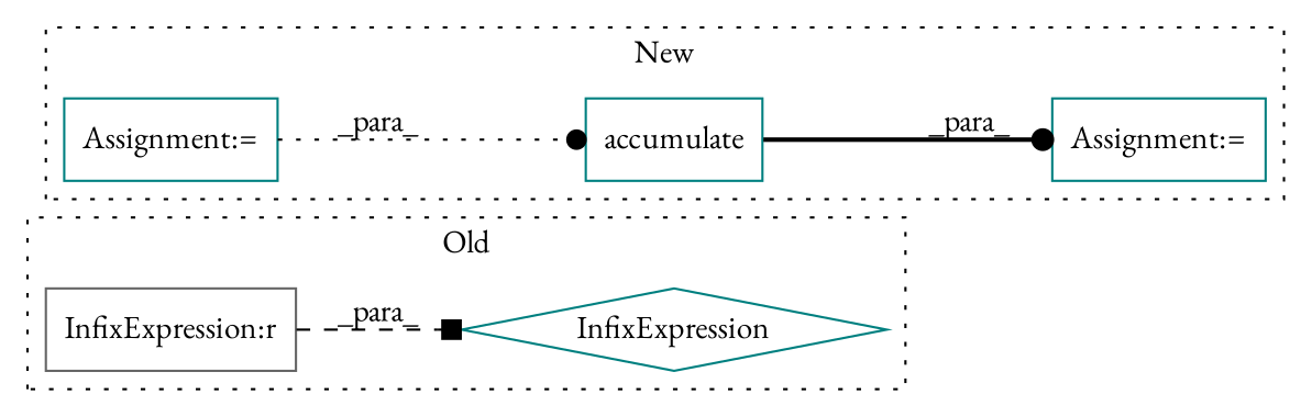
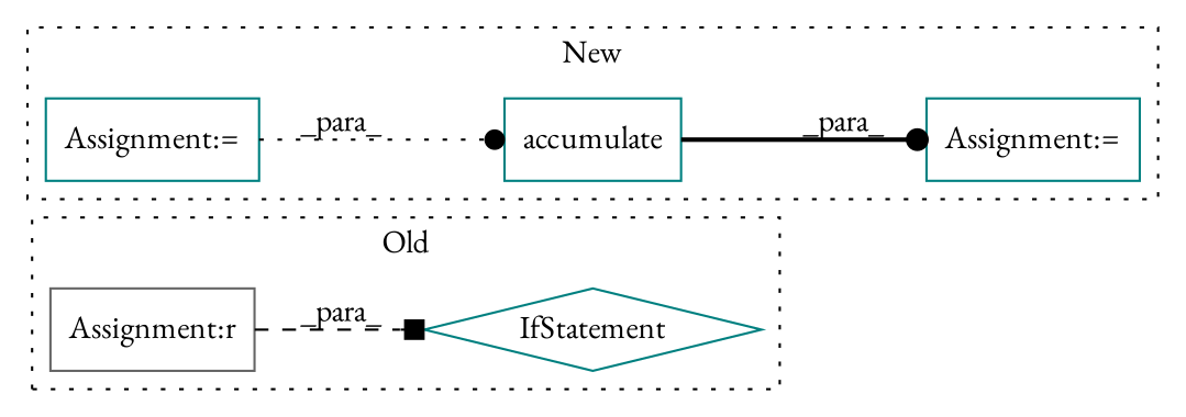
  digraph {
    fontname="EB Garamond"
    rankdir=LR
    node [a=7 color=teal fontname="EB Garamond" shape=box]
    edge [arrowhead=dot fontname="EB Garamond"]
-   n1 [a=25 l=3 label=InfixExpression s=1849 shape=diamond]
-   n2 [a=27 color=gray40 l=4 label="InfixExpression:r" s=1821]
+   n1 [a=25 l=3 label=IfStatement s=1849 shape=diamond]
+   n2 [a=27 color=gray40 l=4 label="Assignment:r" s=1821]
    n3 [a=32 l="26,-5" label=accumulate s="1673,1806"]
    n4 [l=1 label="Assignment:=" s=1653]
    n5 [l=22 label="Assignment:=" s=1776]
    subgraph cluster_1 {
      label=Old
      style=dotted
      n1
      n2
    }
    subgraph cluster_2 {
      label=New
      style=dotted
      n3
      n4
      n5
    }
    n2 -> n1 [arrowhead=box label=_para_ style=dashed]
    n3 -> n4 [label=_para_ style=bold]
    n5 -> n3 [label=_para_ style=dotted]
  }
